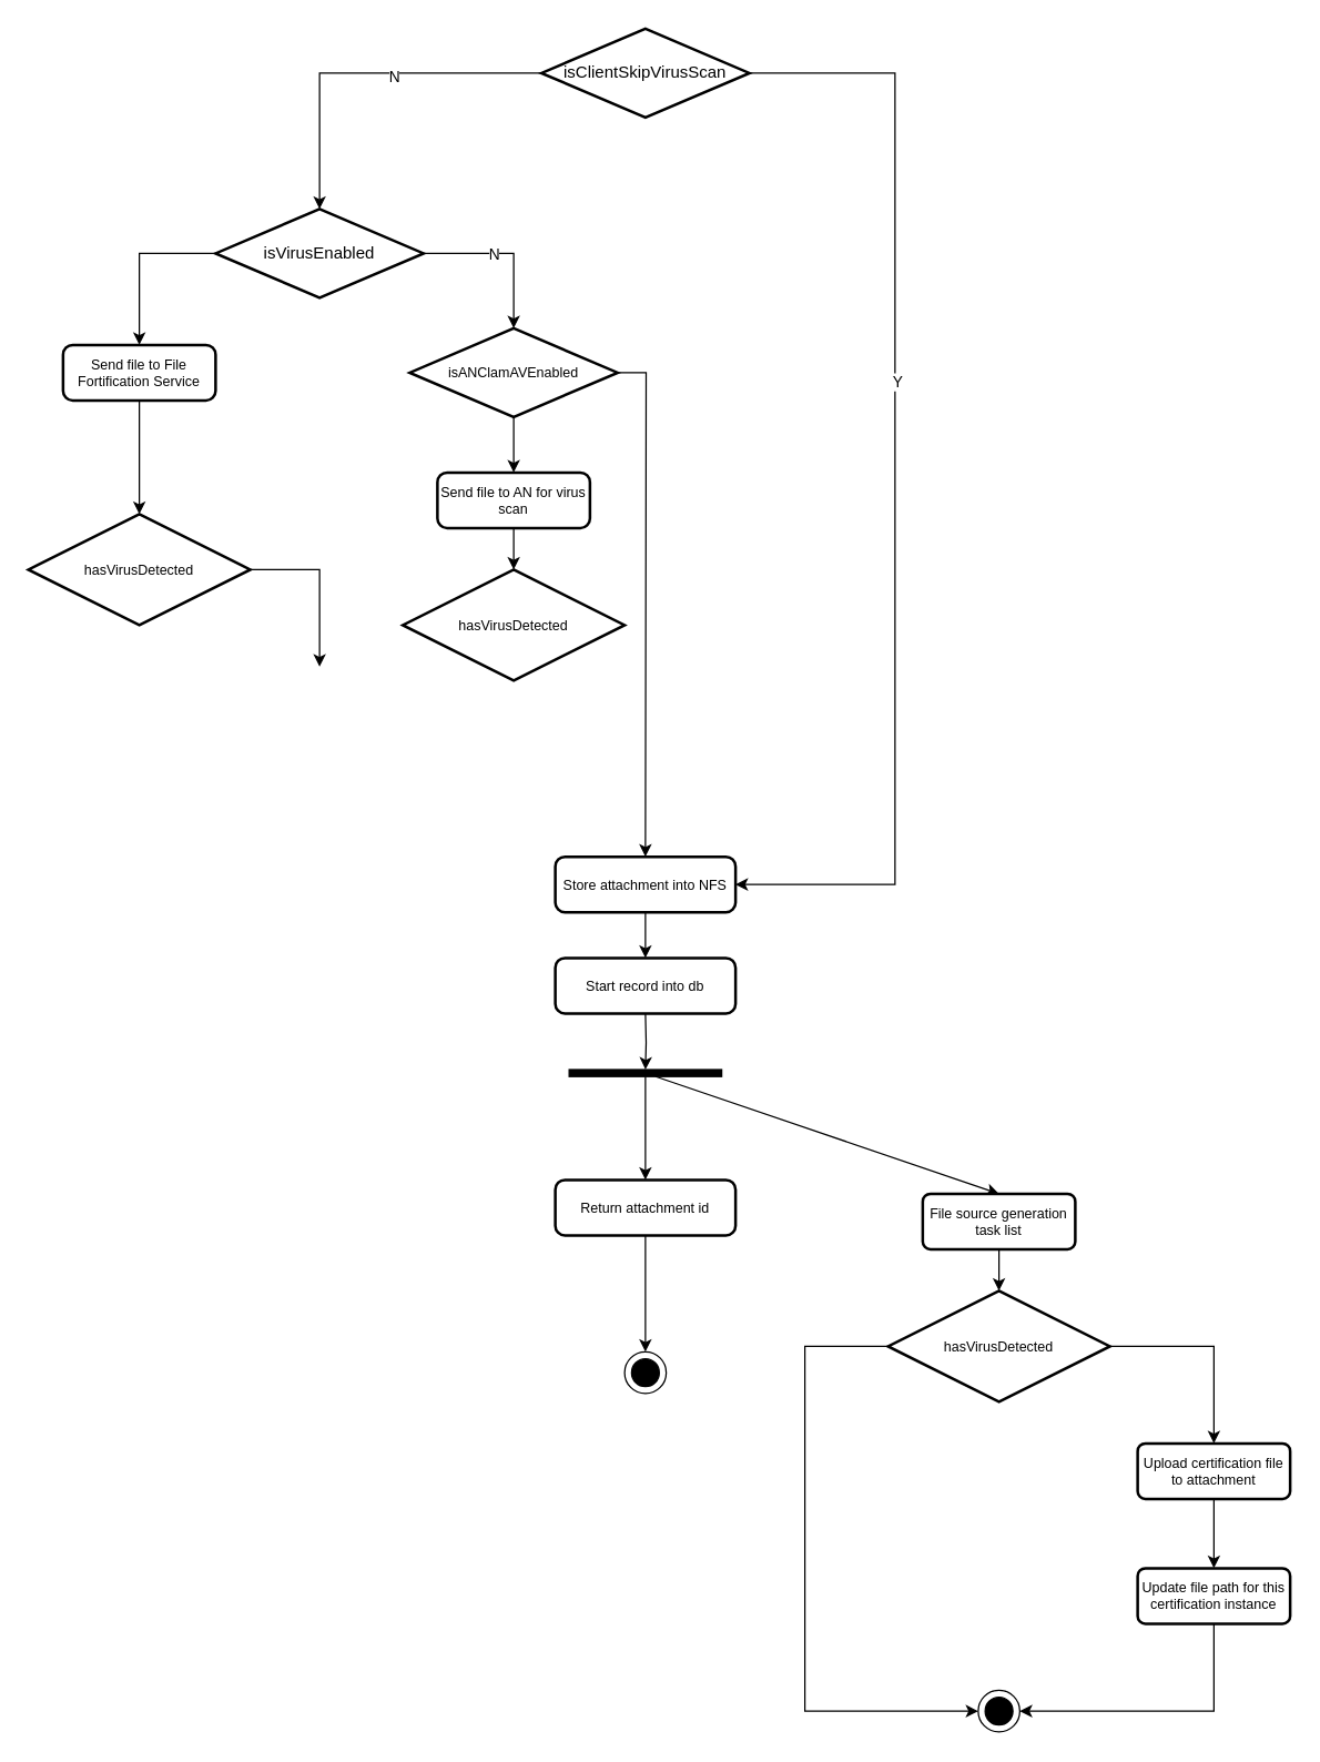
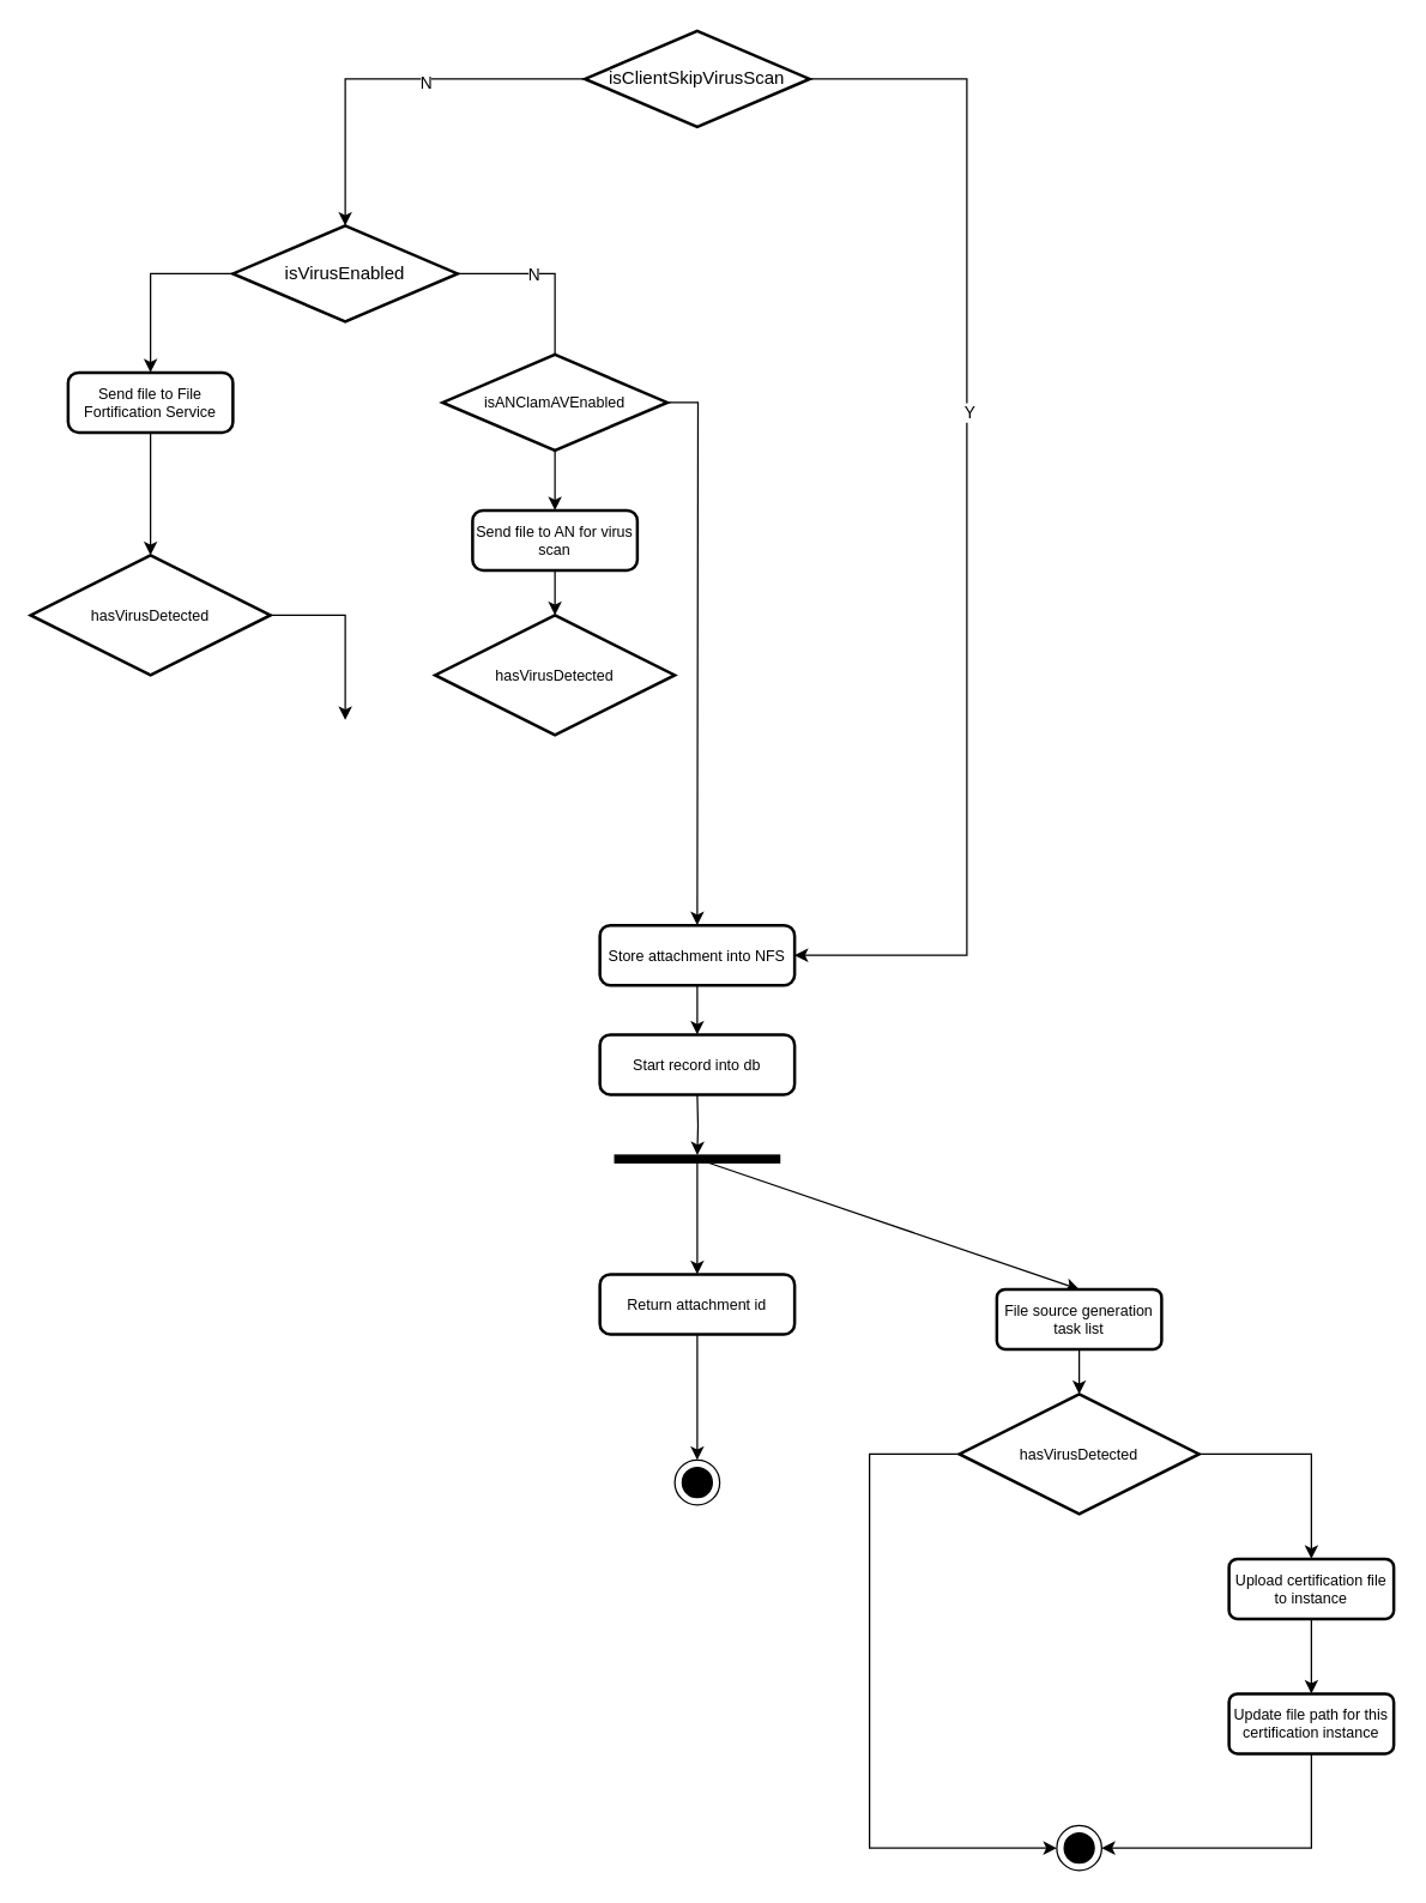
  <mxCell id="0" />
  <mxCell id="1" parent="0" />
  <mxCell id="2" style="edgeStyle=none;rounded=0;orthogonalLoop=1;jettySize=auto;html=1;entryX=0.5;entryY=0;entryDx=0;entryDy=0;entryPerimeter=0;fontSize=10;endArrow=classic;endFill=1;exitX=0.5;exitY=1;exitDx=0;exitDy=0;" parent="1" source="35" target="4" edge="1"><mxGeometry relative="1" as="geometry"><mxPoint x="465" y="1085" as="targetPoint" /><mxPoint x="460" y="920" as="sourcePoint" /></mxGeometry></mxCell>
  <mxCell id="3" value="" style="group" parent="1" vertex="1" connectable="0"><mxGeometry x="450" y="974" width="30" height="30" as="geometry" /></mxCell>
  <mxCell id="4" value="" style="verticalLabelPosition=bottom;verticalAlign=top;html=1;shape=mxgraph.flowchart.on-page_reference;fontSize=10;container=0;" parent="3" vertex="1"><mxGeometry width="30" height="30" as="geometry" /></mxCell>
  <mxCell id="5" value="" style="verticalLabelPosition=bottom;verticalAlign=top;html=1;shape=mxgraph.flowchart.on-page_reference;fontSize=10;fillColor=#000000;container=0;" parent="3" vertex="1"><mxGeometry x="5" y="5" width="20" height="20" as="geometry" /></mxCell>
  <mxCell id="6" style="edgeStyle=orthogonalEdgeStyle;rounded=0;orthogonalLoop=1;jettySize=auto;html=1;entryX=1;entryY=0.5;entryDx=0;entryDy=0;" parent="1" source="10" target="32" edge="1"><mxGeometry relative="1" as="geometry"><mxPoint x="465" y="617" as="targetPoint" /><Array as="points"><mxPoint x="645" y="52" /><mxPoint x="645" y="637" /></Array></mxGeometry></mxCell>
  <mxCell id="7" value="Y" style="edgeLabel;html=1;align=center;verticalAlign=middle;resizable=0;points=[];" parent="6" vertex="1" connectable="0"><mxGeometry x="-0.528" y="1" relative="1" as="geometry"><mxPoint y="137" as="offset" /></mxGeometry></mxCell>
  <mxCell id="8" style="edgeStyle=orthogonalEdgeStyle;rounded=0;orthogonalLoop=1;jettySize=auto;html=1;entryX=0.5;entryY=0;entryDx=0;entryDy=0;entryPerimeter=0;" parent="1" source="10" target="17" edge="1"><mxGeometry relative="1" as="geometry"><mxPoint x="285" y="110" as="targetPoint" /></mxGeometry></mxCell>
  <mxCell id="9" value="N" style="edgeLabel;html=1;align=center;verticalAlign=middle;resizable=0;points=[];" parent="8" vertex="1" connectable="0"><mxGeometry x="-0.168" y="2" relative="1" as="geometry"><mxPoint as="offset" /></mxGeometry></mxCell>
  <mxCell id="10" value="isClientSkipVirusScan" style="strokeWidth=2;html=1;shape=mxgraph.flowchart.decision;whiteSpace=wrap;fontSize=12;fillColor=#FFFFFF;container=0;" parent="1" vertex="1"><mxGeometry x="390" y="20" width="150" height="64" as="geometry" /></mxCell>
- <mxCell id="11" style="edgeStyle=orthogonalEdgeStyle;rounded=0;orthogonalLoop=1;jettySize=auto;html=1;entryX=0.5;entryY=0;entryDx=0;entryDy=0;entryPerimeter=0;exitX=1;exitY=0.5;exitDx=0;exitDy=0;exitPerimeter=0;" parent="1" source="17" target="15" edge="1"><mxGeometry relative="1" as="geometry"><mxPoint x="495" y="250" as="targetPoint" /><mxPoint x="555" y="172" as="sourcePoint" /></mxGeometry></mxCell>
+ <mxCell id="11" style="edgeStyle=orthogonalEdgeStyle;rounded=0;orthogonalLoop=1;jettySize=auto;html=1;entryX=0.5;entryY=0;entryDx=0;entryDy=0;entryPerimeter=0;exitX=1;exitY=0.5;exitDx=0;exitDy=0;exitPerimeter=0;endArrow=none;" parent="1" source="17" target="15" edge="1"><mxGeometry relative="1" as="geometry"><mxPoint x="495" y="250" as="targetPoint" /><mxPoint x="555" y="172" as="sourcePoint" /></mxGeometry></mxCell>
  <mxCell id="12" value="N" style="edgeLabel;html=1;align=center;verticalAlign=middle;resizable=0;points=[];" parent="11" vertex="1" connectable="0"><mxGeometry x="-0.162" relative="1" as="geometry"><mxPoint as="offset" /></mxGeometry></mxCell>
  <mxCell id="13" style="edgeStyle=orthogonalEdgeStyle;rounded=0;orthogonalLoop=1;jettySize=auto;html=1;entryX=0.5;entryY=0;entryDx=0;entryDy=0;exitX=1;exitY=0.5;exitDx=0;exitDy=0;exitPerimeter=0;" parent="1" source="15" edge="1"><mxGeometry relative="1" as="geometry"><mxPoint x="465" y="617" as="targetPoint" /></mxGeometry></mxCell>
  <mxCell id="14" style="edgeStyle=orthogonalEdgeStyle;rounded=0;orthogonalLoop=1;jettySize=auto;html=1;entryX=0.5;entryY=0;entryDx=0;entryDy=0;" parent="1" source="15" target="23" edge="1"><mxGeometry relative="1" as="geometry" /></mxCell>
  <mxCell id="15" value="&lt;span style=&quot;font-size: 10px;&quot;&gt;isANClamAVEnabled&lt;/span&gt;" style="strokeWidth=2;html=1;shape=mxgraph.flowchart.decision;whiteSpace=wrap;fontSize=12;fillColor=#FFFFFF;container=0;" parent="1" vertex="1"><mxGeometry x="295" y="236" width="150" height="64" as="geometry" /></mxCell>
  <mxCell id="16" style="edgeStyle=orthogonalEdgeStyle;rounded=0;orthogonalLoop=1;jettySize=auto;html=1;entryX=0.5;entryY=0;entryDx=0;entryDy=0;exitX=0;exitY=0.5;exitDx=0;exitDy=0;exitPerimeter=0;" parent="1" source="17" target="19" edge="1"><mxGeometry relative="1" as="geometry"><mxPoint x="105" y="310" as="targetPoint" /></mxGeometry></mxCell>
  <mxCell id="17" value="isVirusEnabled" style="strokeWidth=2;html=1;shape=mxgraph.flowchart.decision;whiteSpace=wrap;fontSize=12;fillColor=#FFFFFF;container=0;" parent="1" vertex="1"><mxGeometry x="155" y="150" width="150" height="64" as="geometry" /></mxCell>
  <mxCell id="18" style="edgeStyle=orthogonalEdgeStyle;rounded=0;orthogonalLoop=1;jettySize=auto;html=1;entryX=0.5;entryY=0;entryDx=0;entryDy=0;entryPerimeter=0;" parent="1" source="19" target="21" edge="1"><mxGeometry relative="1" as="geometry" /></mxCell>
  <mxCell id="19" value="Send file to File Fortification Service" style="rounded=1;whiteSpace=wrap;html=1;absoluteArcSize=1;arcSize=14;strokeWidth=2;fontSize=10;fillColor=#FFFFFF;container=0;" parent="1" vertex="1"><mxGeometry x="45" y="248" width="110" height="40" as="geometry" /></mxCell>
  <mxCell id="20" style="edgeStyle=orthogonalEdgeStyle;rounded=0;orthogonalLoop=1;jettySize=auto;html=1;" parent="1" source="21" edge="1"><mxGeometry relative="1" as="geometry"><mxPoint x="230" y="480" as="targetPoint" /><Array as="points"><mxPoint x="230" y="410" /><mxPoint x="230" y="470" /></Array></mxGeometry></mxCell>
  <mxCell id="21" value="hasVirusDetected" style="strokeWidth=2;html=1;shape=mxgraph.flowchart.decision;whiteSpace=wrap;fontSize=10;container=0;" parent="1" vertex="1"><mxGeometry x="20" y="370" width="160" height="80" as="geometry" /></mxCell>
  <mxCell id="22" style="edgeStyle=orthogonalEdgeStyle;rounded=0;orthogonalLoop=1;jettySize=auto;html=1;entryX=0.5;entryY=0;entryDx=0;entryDy=0;entryPerimeter=0;" parent="1" source="23" target="24" edge="1"><mxGeometry relative="1" as="geometry"><mxPoint x="370" y="420" as="targetPoint" /></mxGeometry></mxCell>
  <mxCell id="23" value="Send file to AN for virus scan" style="rounded=1;whiteSpace=wrap;html=1;absoluteArcSize=1;arcSize=14;strokeWidth=2;fontSize=10;fillColor=#FFFFFF;container=0;" parent="1" vertex="1"><mxGeometry x="315" y="340" width="110" height="40" as="geometry" /></mxCell>
  <mxCell id="24" value="hasVirusDetected" style="strokeWidth=2;html=1;shape=mxgraph.flowchart.decision;whiteSpace=wrap;fontSize=10;container=0;" parent="1" vertex="1"><mxGeometry x="290" y="410" width="160" height="80" as="geometry" /></mxCell>
  <mxCell id="25" style="edgeStyle=orthogonalEdgeStyle;rounded=0;orthogonalLoop=1;jettySize=auto;html=1;entryX=0.5;entryY=0;entryDx=0;entryDy=0;" parent="1" source="27" target="35" edge="1"><mxGeometry relative="1" as="geometry" /></mxCell>
  <mxCell id="26" style="rounded=0;orthogonalLoop=1;jettySize=auto;html=1;entryX=0.5;entryY=0;entryDx=0;entryDy=0;" parent="1" source="27" target="29" edge="1"><mxGeometry relative="1" as="geometry" /></mxCell>
  <mxCell id="27" value="" style="rounded=0;whiteSpace=wrap;html=1;fontSize=12;fillColor=#000000;container=0;" parent="1" vertex="1"><mxGeometry x="410" y="770.5" width="110" height="5" as="geometry" /></mxCell>
  <mxCell id="28" style="edgeStyle=orthogonalEdgeStyle;rounded=0;orthogonalLoop=1;jettySize=auto;html=1;entryX=0.5;entryY=0;entryDx=0;entryDy=0;entryPerimeter=0;" parent="1" source="29" target="30" edge="1"><mxGeometry relative="1" as="geometry" /></mxCell>
  <mxCell id="29" value="File source generation task list" style="whiteSpace=wrap;html=1;fontSize=10;fillColor=#FFFFFF;rounded=1;arcSize=14;strokeWidth=2;container=0;" parent="1" vertex="1"><mxGeometry x="665" y="860" width="110" height="40" as="geometry" /></mxCell>
  <mxCell id="30" value="hasVirusDetected" style="strokeWidth=2;html=1;shape=mxgraph.flowchart.decision;whiteSpace=wrap;fontSize=10;container=0;" parent="1" vertex="1"><mxGeometry x="640" y="930" width="160" height="80" as="geometry" /></mxCell>
  <mxCell id="31" style="edgeStyle=orthogonalEdgeStyle;rounded=0;orthogonalLoop=1;jettySize=auto;html=1;" parent="1" source="32" edge="1"><mxGeometry relative="1" as="geometry"><mxPoint x="465" y="690" as="targetPoint" /></mxGeometry></mxCell>
  <mxCell id="32" value="Store attachment into NFS" style="rounded=1;whiteSpace=wrap;html=1;absoluteArcSize=1;arcSize=14;strokeWidth=2;fontSize=10;fillColor=#FFFFFF;container=0;" parent="1" vertex="1"><mxGeometry x="400" y="617" width="130" height="40" as="geometry" /></mxCell>
  <mxCell id="33" style="edgeStyle=orthogonalEdgeStyle;rounded=0;orthogonalLoop=1;jettySize=auto;html=1;entryX=0.5;entryY=0;entryDx=0;entryDy=0;" parent="1" target="27" edge="1"><mxGeometry relative="1" as="geometry"><mxPoint x="465" y="730" as="sourcePoint" /></mxGeometry></mxCell>
  <mxCell id="34" value="Start record into db" style="rounded=1;whiteSpace=wrap;html=1;absoluteArcSize=1;arcSize=14;strokeWidth=2;fontSize=10;fillColor=#FFFFFF;container=0;" parent="1" vertex="1"><mxGeometry x="400" y="690" width="130" height="40" as="geometry" /></mxCell>
  <mxCell id="35" value="Return attachment id" style="rounded=1;whiteSpace=wrap;html=1;absoluteArcSize=1;arcSize=14;strokeWidth=2;fontSize=10;fillColor=#FFFFFF;container=0;" parent="1" vertex="1"><mxGeometry x="400" y="850" width="130" height="40" as="geometry" /></mxCell>
- <mxCell id="36" value="Upload certification file to attachment" style="whiteSpace=wrap;html=1;fontSize=10;fillColor=#FFFFFF;rounded=1;arcSize=14;strokeWidth=2;container=0;" parent="1" vertex="1"><mxGeometry x="820" y="1040" width="110" height="40" as="geometry" /></mxCell>
+ <mxCell id="36" value="Upload certification file to instance" style="whiteSpace=wrap;html=1;fontSize=10;fillColor=#FFFFFF;rounded=1;arcSize=14;strokeWidth=2;container=0;" parent="1" vertex="1"><mxGeometry x="820" y="1040" width="110" height="40" as="geometry" /></mxCell>
  <mxCell id="37" style="edgeStyle=orthogonalEdgeStyle;rounded=0;sketch=0;orthogonalLoop=1;jettySize=auto;html=1;shadow=0;fontSize=10;endArrow=classic;endFill=1;exitX=1;exitY=0.5;exitDx=0;exitDy=0;exitPerimeter=0;" parent="1" source="30" target="36" edge="1"><mxGeometry relative="1" as="geometry"><mxPoint x="795" y="980" as="sourcePoint" /></mxGeometry></mxCell>
  <mxCell id="38" value="Update file path for this certification instance" style="whiteSpace=wrap;html=1;fontSize=10;fillColor=#FFFFFF;rounded=1;arcSize=14;strokeWidth=2;container=0;" parent="1" vertex="1"><mxGeometry x="820" y="1130" width="110" height="40" as="geometry" /></mxCell>
  <mxCell id="39" style="edgeStyle=orthogonalEdgeStyle;rounded=0;sketch=0;orthogonalLoop=1;jettySize=auto;html=1;entryX=0.5;entryY=0;entryDx=0;entryDy=0;shadow=0;fontSize=10;endArrow=classic;endFill=1;" parent="1" source="36" target="38" edge="1"><mxGeometry relative="1" as="geometry" /></mxCell>
  <mxCell id="40" value="" style="verticalLabelPosition=bottom;verticalAlign=top;html=1;shape=mxgraph.flowchart.on-page_reference;fontSize=10;container=0;" parent="1" vertex="1"><mxGeometry x="705" y="1218" width="30" height="30" as="geometry" /></mxCell>
  <mxCell id="41" style="edgeStyle=orthogonalEdgeStyle;rounded=0;sketch=0;orthogonalLoop=1;jettySize=auto;html=1;entryX=0;entryY=0.5;entryDx=0;entryDy=0;entryPerimeter=0;shadow=0;fontSize=10;endArrow=classic;endFill=1;exitX=0;exitY=0.5;exitDx=0;exitDy=0;exitPerimeter=0;" parent="1" source="30" target="40" edge="1"><mxGeometry relative="1" as="geometry"><Array as="points"><mxPoint x="580" y="970" /><mxPoint x="580" y="1233" /></Array><mxPoint x="645" y="980" as="sourcePoint" /></mxGeometry></mxCell>
  <mxCell id="42" value="" style="verticalLabelPosition=bottom;verticalAlign=top;html=1;shape=mxgraph.flowchart.on-page_reference;fontSize=10;fillColor=#000000;container=0;" parent="1" vertex="1"><mxGeometry x="710" y="1223" width="20" height="20" as="geometry" /></mxCell>
  <mxCell id="43" style="edgeStyle=orthogonalEdgeStyle;rounded=0;sketch=0;orthogonalLoop=1;jettySize=auto;html=1;entryX=1;entryY=0.5;entryDx=0;entryDy=0;entryPerimeter=0;shadow=0;fontSize=10;endArrow=classic;endFill=1;exitX=0.5;exitY=1;exitDx=0;exitDy=0;" parent="1" source="38" target="40" edge="1"><mxGeometry relative="1" as="geometry" /></mxCell>
